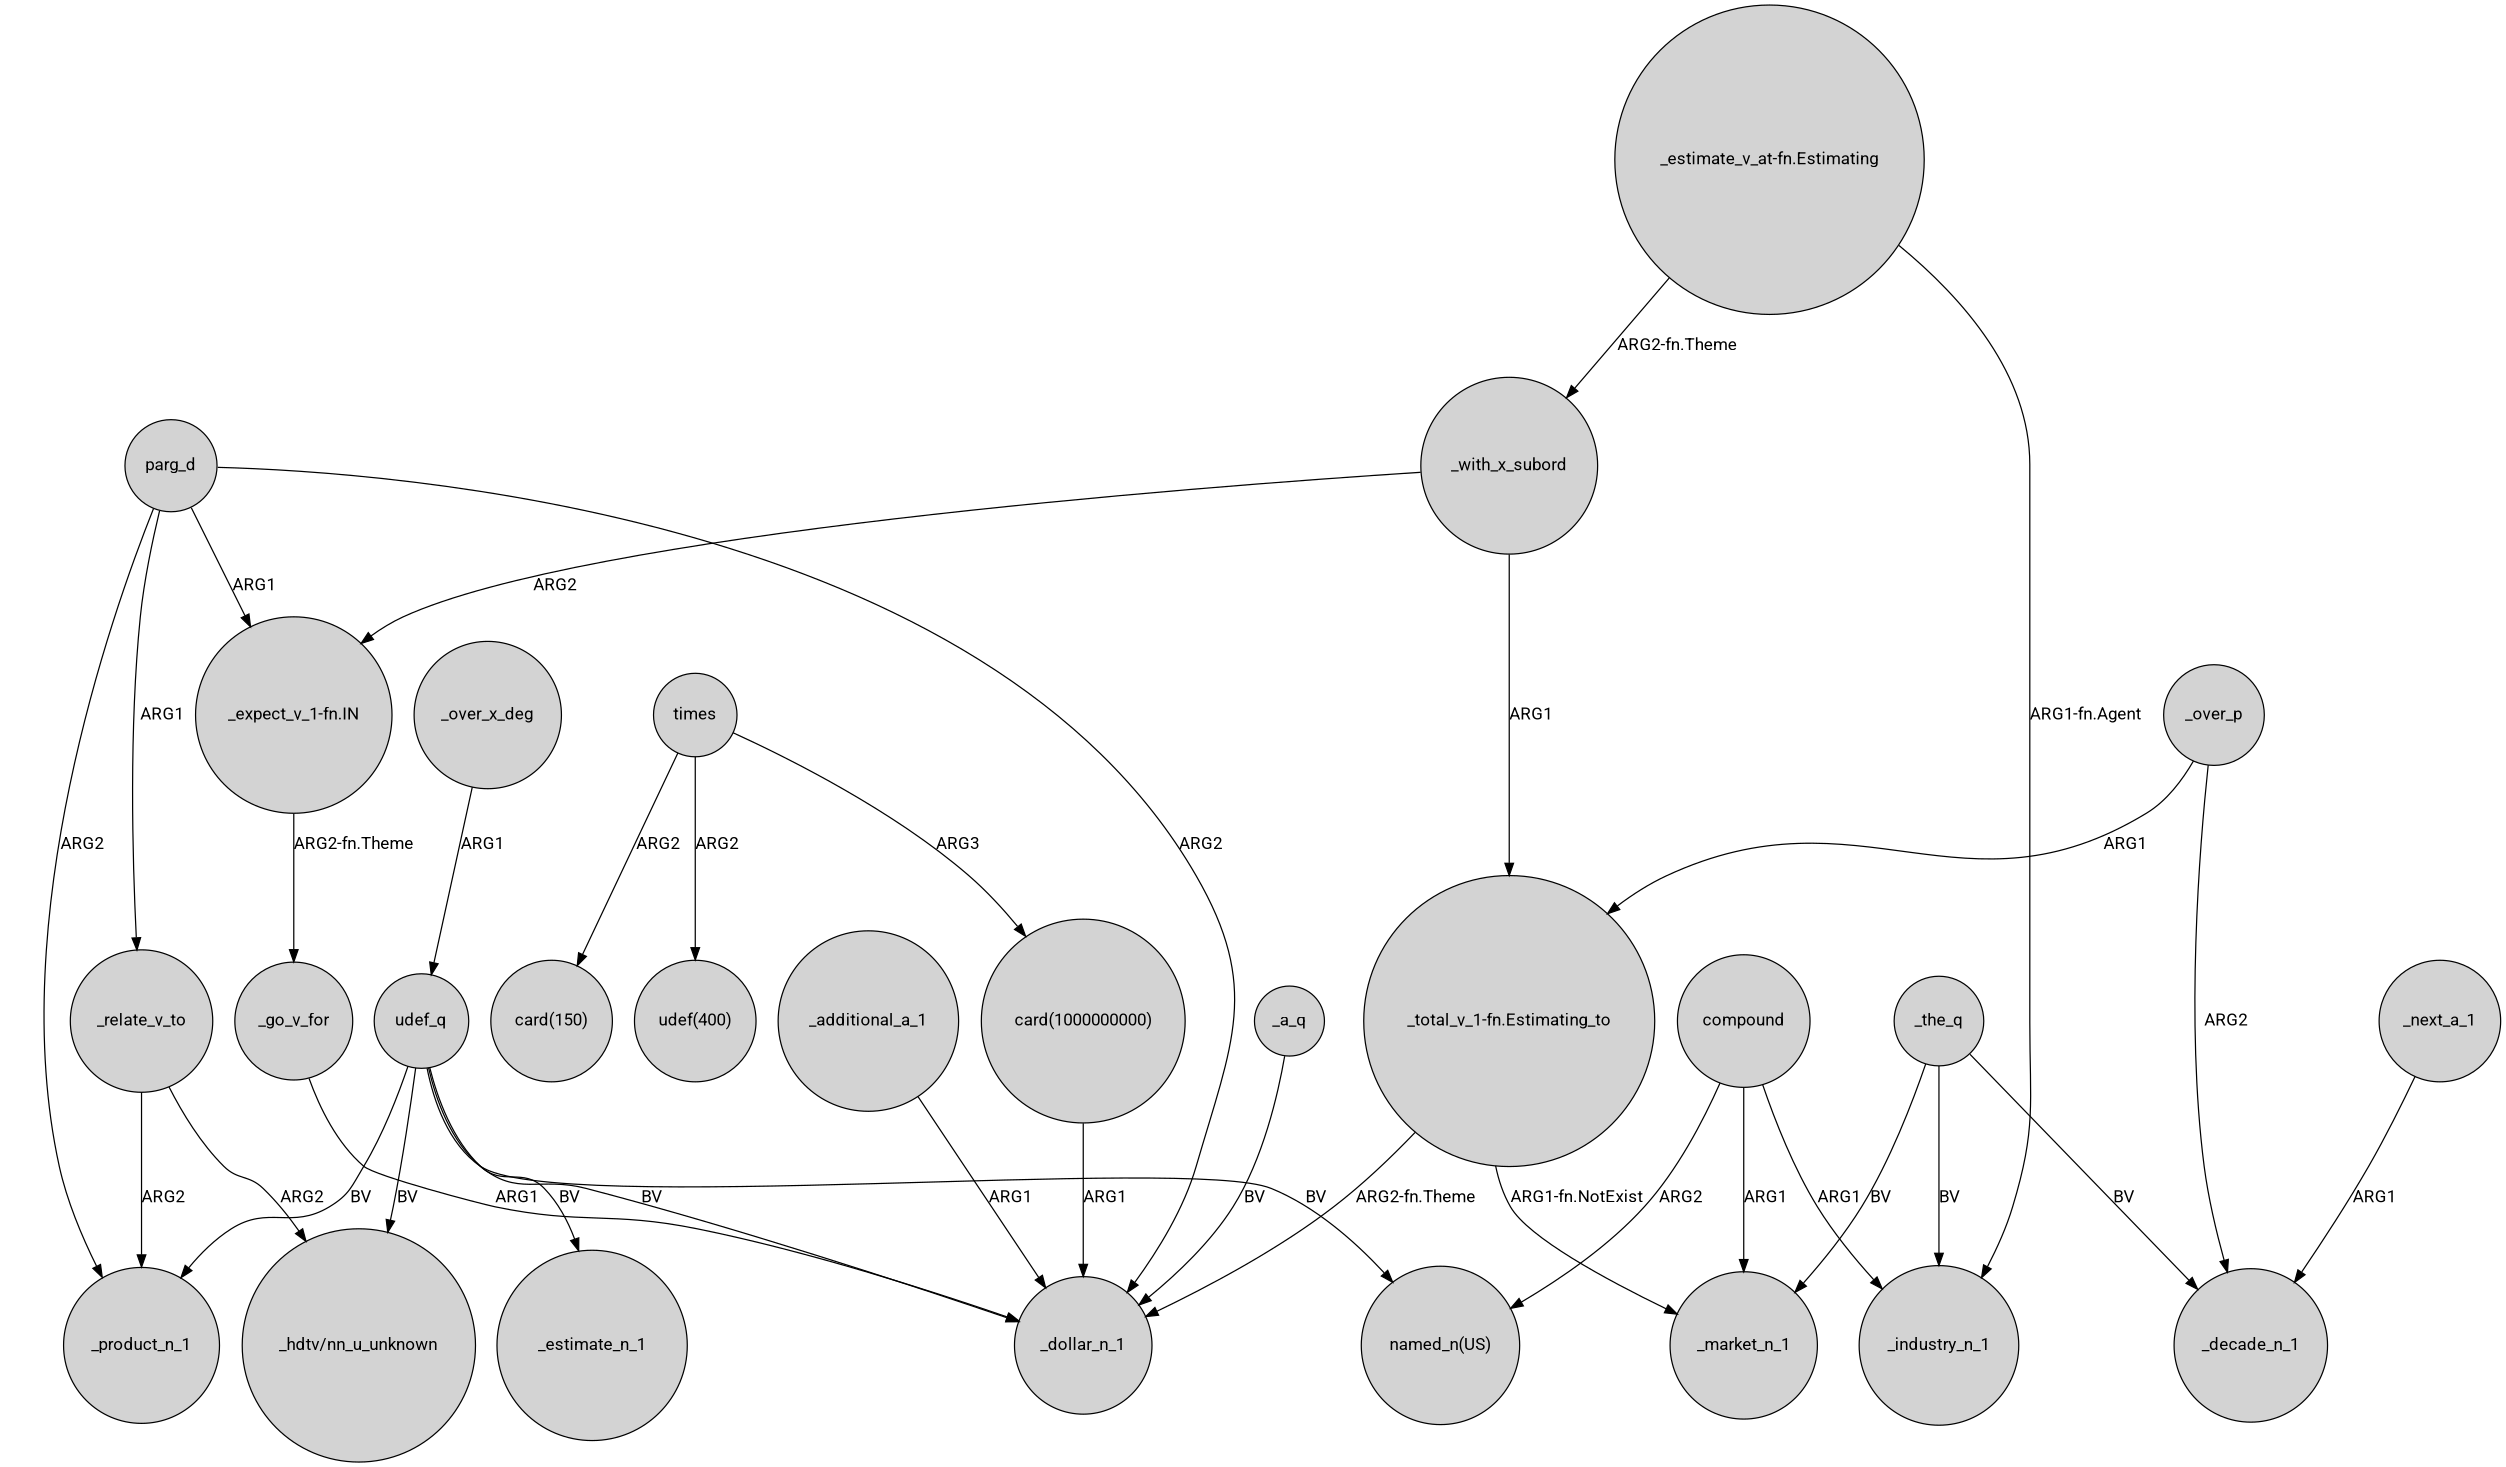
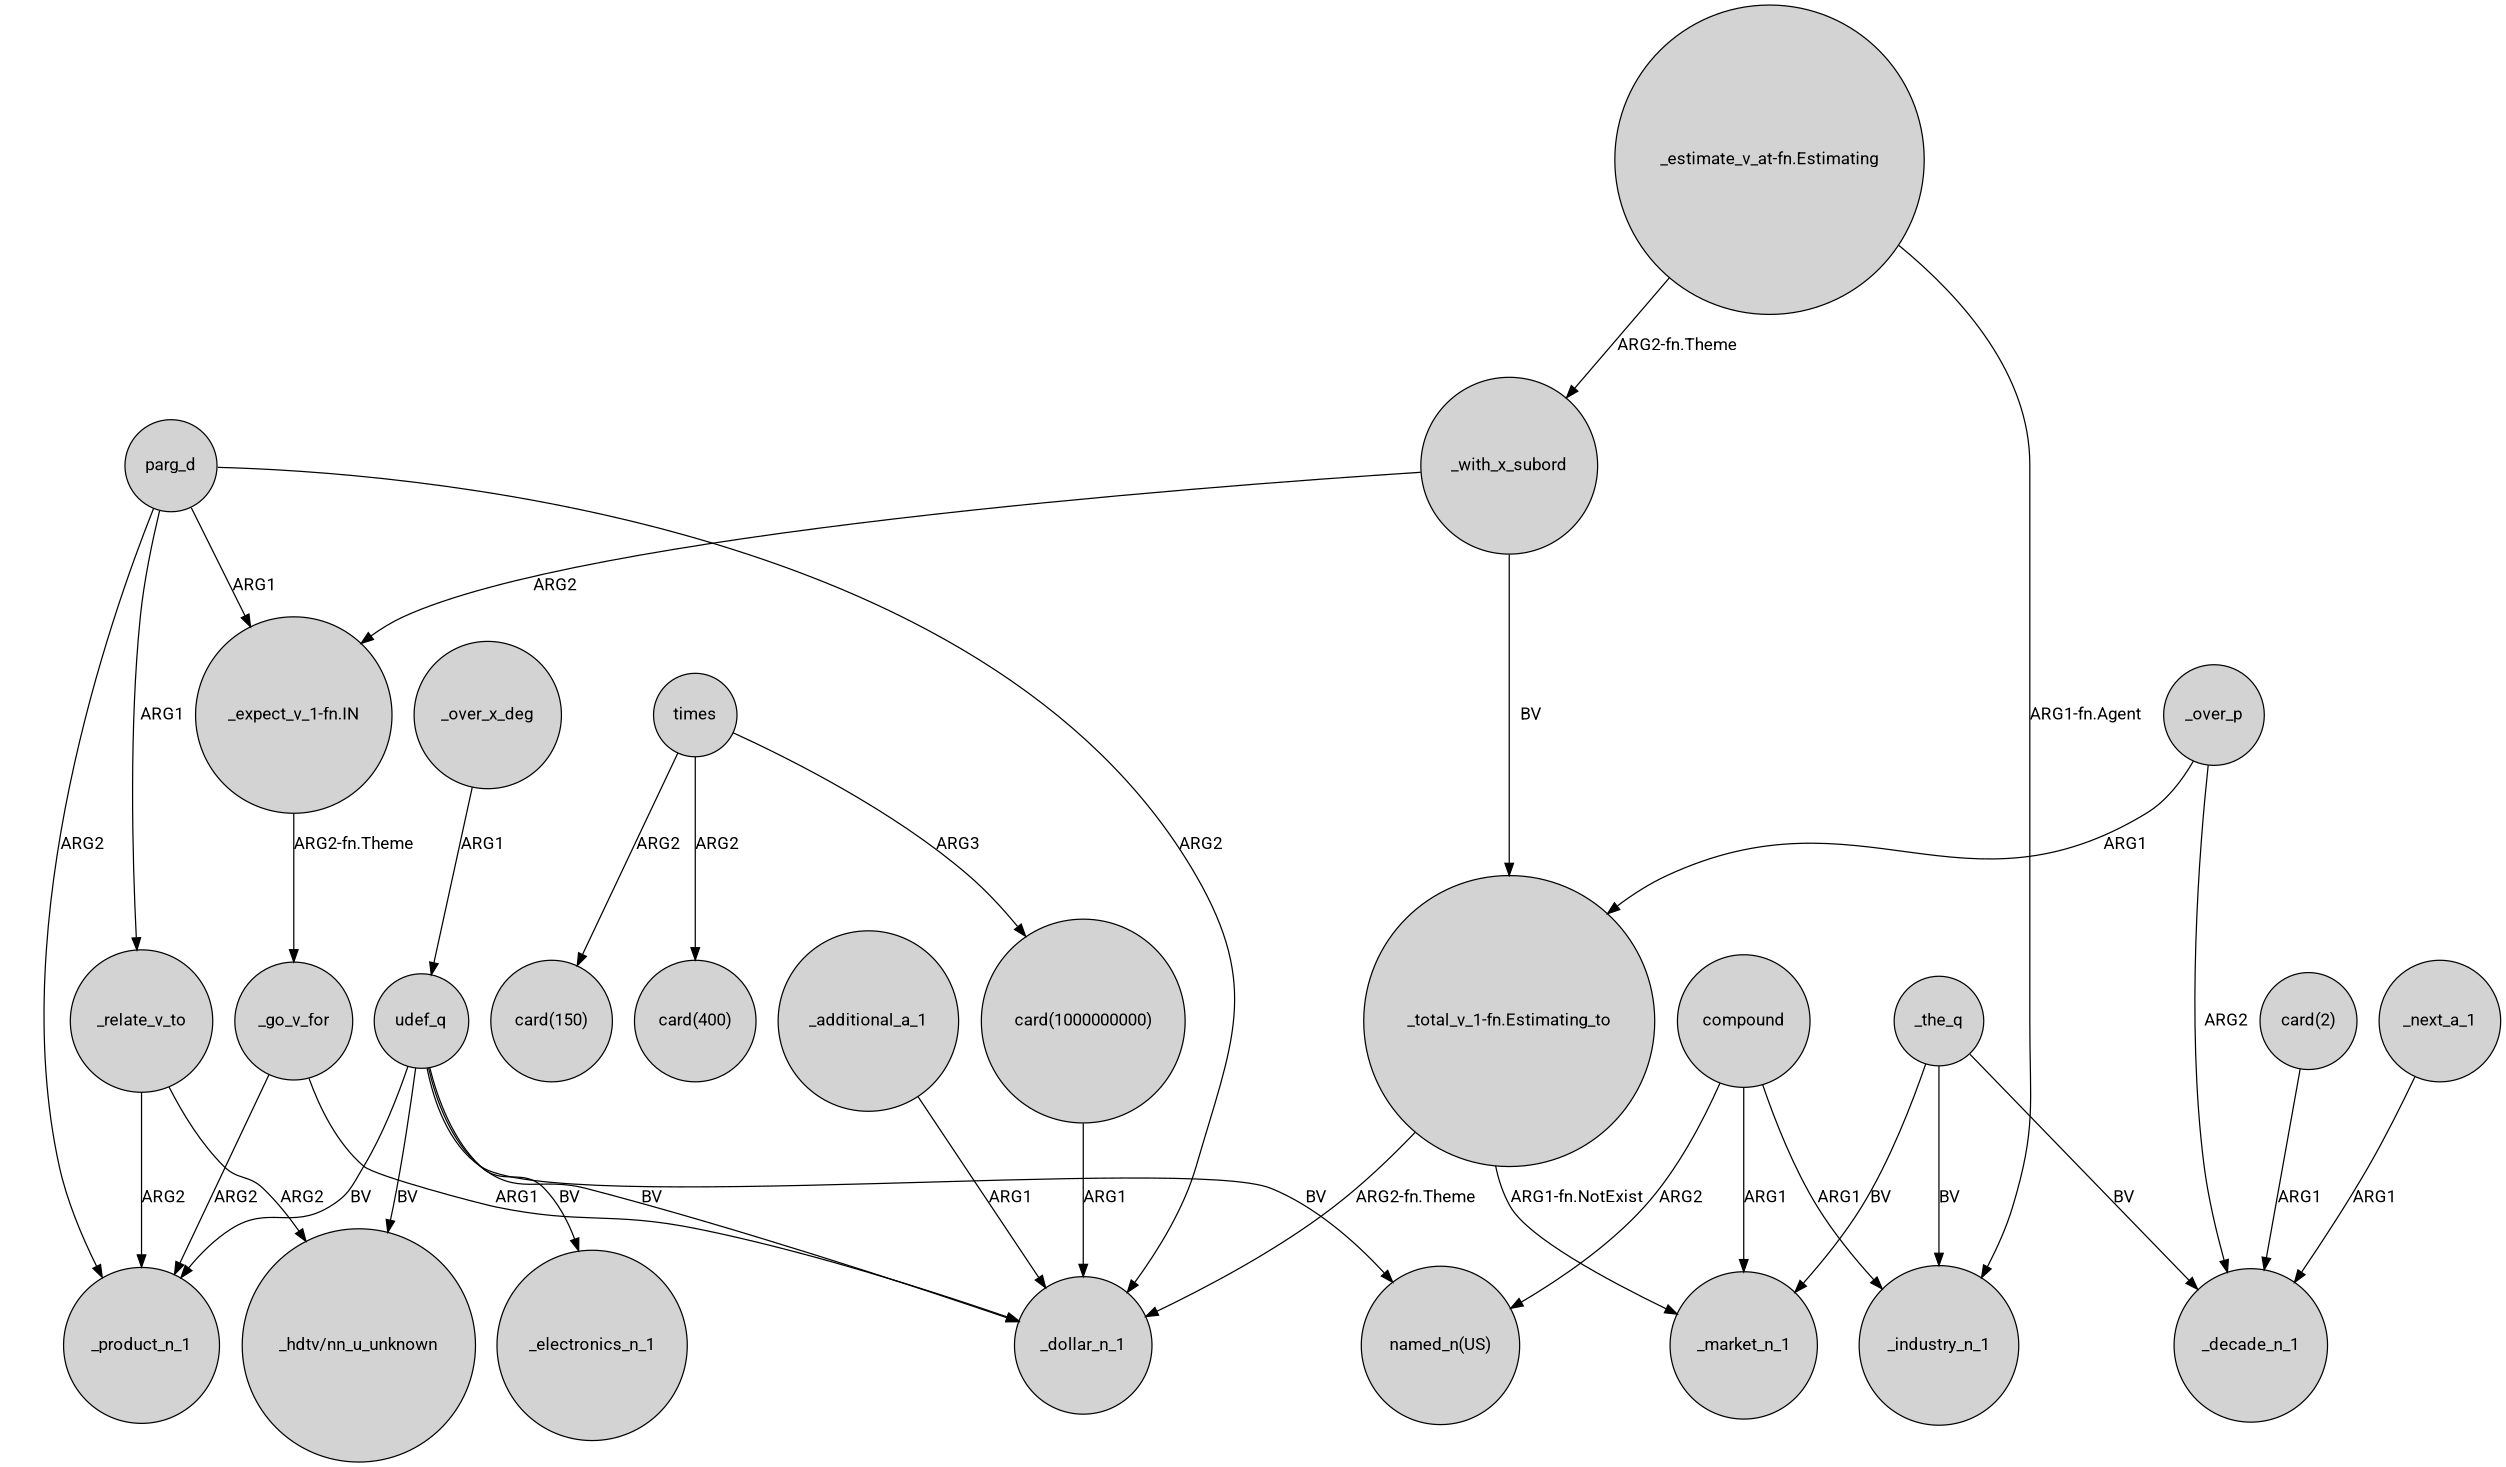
  digraph {
    fontname=Roboto
    node [fontname=Roboto shape=circle style=filled]
    edge [fontname=Roboto]
    "_estimate_v_at-fn.Estimating"
    _industry_n_1
    _with_x_subord
    "_expect_v_1-fn.IN"
    n5 [label="_total_v_1-fn.Estimating_to"]
+   "card(2)"
    _decade_n_1
    _additional_a_1
    _dollar_n_1
    parg_d
    _product_n_1
    _relate_v_to
    "_hdtv/nn_u_unknown"
    _go_v_for
    _over_p
    _market_n_1
    udef_q
    "named_n(US)"
-   _electronics_n_1 [label=_estimate_n_1]
+   _electronics_n_1
    _next_a_1
    times
-   "card(400)" [label="udef(400)"]
+   "card(400)"
    "card(150)"
    "card(1000000000)"
    compound
    _the_q
    n27 [label=_over_x_deg]
-   _a_q
    "_estimate_v_at-fn.Estimating" -> _industry_n_1 [label="ARG1-fn.Agent"]
    "_estimate_v_at-fn.Estimating" -> _with_x_subord [label="ARG2-fn.Theme"]
    _with_x_subord -> "_expect_v_1-fn.IN" [label=ARG2]
-   _with_x_subord -> n5 [label=ARG1]
+   _with_x_subord -> n5 [label=BV]
    "_expect_v_1-fn.IN" -> _go_v_for [label="ARG2-fn.Theme"]
    n5 -> _dollar_n_1 [label="ARG2-fn.Theme"]
    n5 -> _market_n_1 [label="ARG1-fn.NotExist"]
+   "card(2)" -> _decade_n_1 [label=ARG1]
    _additional_a_1 -> _dollar_n_1 [label=ARG1]
    parg_d -> "_expect_v_1-fn.IN" [label=ARG1]
    parg_d -> _dollar_n_1 [label=ARG2]
    parg_d -> _product_n_1 [label=ARG2]
    parg_d -> _relate_v_to [label=ARG1]
    _relate_v_to -> _product_n_1 [label=ARG2]
    _relate_v_to -> "_hdtv/nn_u_unknown" [label=ARG2]
    _go_v_for -> _dollar_n_1 [label=ARG1]
+   _go_v_for -> _product_n_1 [label=ARG2]
    _over_p -> n5 [label=ARG1]
    _over_p -> _decade_n_1 [label=ARG2]
    udef_q -> _dollar_n_1 [label=BV]
    udef_q -> _product_n_1 [label=BV]
    udef_q -> "_hdtv/nn_u_unknown" [label=BV]
    udef_q -> "named_n(US)" [label=BV]
    udef_q -> _electronics_n_1 [label=BV]
    _next_a_1 -> _decade_n_1 [label=ARG1]
    times -> "card(400)" [label=ARG2]
    times -> "card(150)" [label=ARG2]
    times -> "card(1000000000)" [label=ARG3]
    "card(1000000000)" -> _dollar_n_1 [label=ARG1]
    compound -> _industry_n_1 [label=ARG1]
    compound -> _market_n_1 [label=ARG1]
    compound -> "named_n(US)" [label=ARG2]
    _the_q -> _industry_n_1 [label=BV]
    _the_q -> _decade_n_1 [label=BV]
    _the_q -> _market_n_1 [label=BV]
    n27 -> udef_q [label=ARG1]
-   _a_q -> _dollar_n_1 [label=BV]
  }
